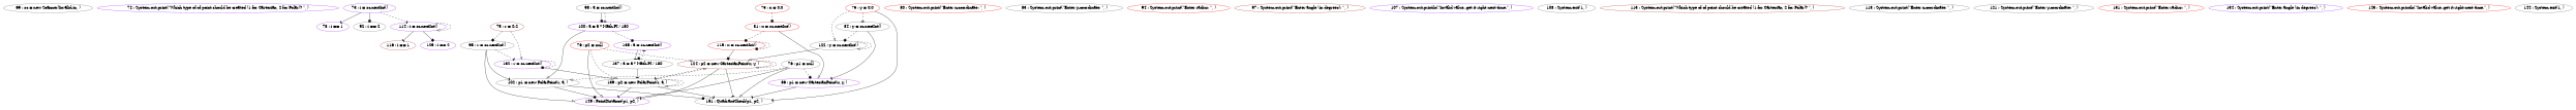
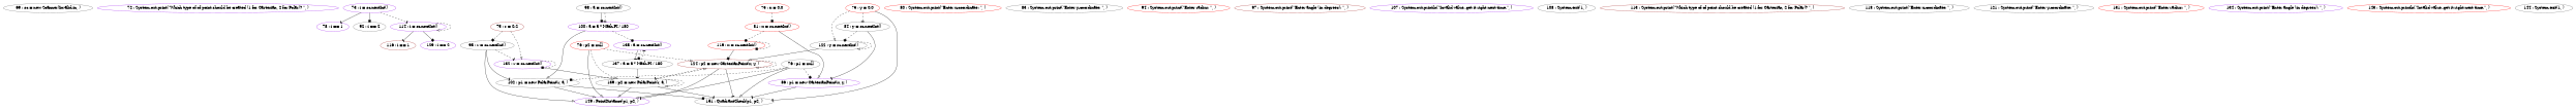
  digraph {
    node [color=gray40]
    edge [arrowhead=tee]
    n1 [label="69 : sc = new Scanner(Invalid.in, )"]
    "72 : System.out.print(\"Which type of of point should be created (1 for Cartesian, 2 for Polar)? \", )" [color=purple]
    "73 : i = sc.nextInt()" [color=purple]
    "78 : i == 1" [color=purple]
    "92 : i == 2"
    "114 : i = sc.nextInt()" [color=purple]
    "116 : i == 1" [color=brown]
    "129 : i == 2" [color=purple]
    "75 : x = 0.0" [color=red]
    "81 : x = sc.nextInt()" [color=red]
    "119 : x = sc.nextInt()" [color=red]
    "86 : p1 = new CartesianPoint(x, y, )" [color=purple]
    "124 : p2 = new CartesianPoint(x, y, )" [color=brown]
    "151 : QuadrantCheck(p1, p2, )"
    "139 : p2 = new PolarPoint(r, a, )"
    "149 : PointDistance(p1, p2, )" [color=purple]
    "75 : y = 0.0" [color=red]
    "84 : y = sc.nextInt()"
    "122 : y = sc.nextInt()"
    n20 [color=brown label="75 : r = 0.2"]
    "95 : r = sc.nextInt()"
    "132 : r = sc.nextInt()" [color=purple]
    "102 : p1 = new PolarPoint(r, a, )"
    "100 : a = a * Math.PI / 180" [color=purple]
    "98 : a = sc.nextInt()"
    "135 : a = sc.nextInt()" [color=purple]
    "137 : a = a * Math.PI / 180"
    "76 : p1 = null"
    "76 : p2 = null" [color=red]
    "80 : System.out.print(\"Enter x-coordinate: \", )" [color=red]
    "83 : System.out.print(\"Enter y-coordinate: \", )"
    "94 : System.out.print(\"Enter radius: \", )" [color=red]
    "97 : System.out.print(\"Enter angle (in degrees): \", )" [color=brown]
    "107 : System.out.println(\"Invalid value..get it right next time.\", )" [color=purple]
    "108 : System.exit(1, )"
    "113 : System.out.print(\"Which type of of point should be created (1 for Cartesian, 2 for Polar)? \", )" [color=brown]
    "118 : System.out.print(\"Enter x-coordinate: \", )"
    "121 : System.out.print(\"Enter y-coordinate: \", )"
    "131 : System.out.print(\"Enter radius: \", )" [color=red]
    "134 : System.out.print(\"Enter angle (in degrees): \", )" [color=purple]
    "143 : System.out.println(\"Invalid value..get it right next time.\", )" [color=red]
    "144 : System.exit(1, )"
    "73 : i = sc.nextInt()" -> "78 : i == 1"
    "73 : i = sc.nextInt()" -> "92 : i == 2" [arrowhead=box]
    "73 : i = sc.nextInt()" -> "114 : i = sc.nextInt()" [style=dashed]
    "114 : i = sc.nextInt()" -> "114 : i = sc.nextInt()" [arrowhead=onormal style=dashed]
    "114 : i = sc.nextInt()" -> "116 : i == 1"
    "114 : i = sc.nextInt()" -> "129 : i == 2" [arrowhead=box]
    "75 : x = 0.0" -> "81 : x = sc.nextInt()" [arrowhead=box style=dashed]
    "81 : x = sc.nextInt()" -> "119 : x = sc.nextInt()" [arrowhead=box style=dashed]
    "81 : x = sc.nextInt()" -> "86 : p1 = new CartesianPoint(x, y, )" [arrowhead=onormal]
    "119 : x = sc.nextInt()" -> "119 : x = sc.nextInt()" [arrowhead=box style=dashed]
    "119 : x = sc.nextInt()" -> "124 : p2 = new CartesianPoint(x, y, )" [arrowhead=box]
    "86 : p1 = new CartesianPoint(x, y, )" -> "151 : QuadrantCheck(p1, p2, )"
    "124 : p2 = new CartesianPoint(x, y, )" -> "124 : p2 = new CartesianPoint(x, y, )" [arrowhead=onormal style=dashed]
    "124 : p2 = new CartesianPoint(x, y, )" -> "151 : QuadrantCheck(p1, p2, )"
    "124 : p2 = new CartesianPoint(x, y, )" -> "139 : p2 = new PolarPoint(r, a, )" [style=dashed]
    "124 : p2 = new CartesianPoint(x, y, )" -> "149 : PointDistance(p1, p2, )"
    "139 : p2 = new PolarPoint(r, a, )" -> "124 : p2 = new CartesianPoint(x, y, )" [arrowhead=onormal style=dashed]
    "139 : p2 = new PolarPoint(r, a, )" -> "151 : QuadrantCheck(p1, p2, )"
    "139 : p2 = new PolarPoint(r, a, )" -> "139 : p2 = new PolarPoint(r, a, )" [arrowhead=onormal style=dashed]
-   "139 : p2 = new PolarPoint(r, a, )" -> "149 : PointDistance(p1, p2, )"
+   "139 : p2 = new PolarPoint(r, a, )" -> "149 : PointDistance(p1, p2, )" [arrowhead=onormal]
    "75 : y = 0.0" -> "151 : QuadrantCheck(p1, p2, )"
    "75 : y = 0.0" -> "84 : y = sc.nextInt()" [style=dashed]
    "75 : y = 0.0" -> "122 : y = sc.nextInt()" [arrowhead=onormal style=dashed]
    "84 : y = sc.nextInt()" -> "86 : p1 = new CartesianPoint(x, y, )"
    "84 : y = sc.nextInt()" -> "122 : y = sc.nextInt()" [arrowhead=box style=dashed]
    "122 : y = sc.nextInt()" -> "124 : p2 = new CartesianPoint(x, y, )" [arrowhead=onormal]
    "122 : y = sc.nextInt()" -> "122 : y = sc.nextInt()" [arrowhead=onormal style=dashed]
    n20 -> "95 : r = sc.nextInt()" [arrowhead=box style=dashed]
    n20 -> "132 : r = sc.nextInt()" [arrowhead=onormal style=dashed]
    "95 : r = sc.nextInt()" -> "149 : PointDistance(p1, p2, )" [arrowhead=onormal]
    "95 : r = sc.nextInt()" -> "132 : r = sc.nextInt()" [style=dashed]
    "95 : r = sc.nextInt()" -> "102 : p1 = new PolarPoint(r, a, )"
    "132 : r = sc.nextInt()" -> "139 : p2 = new PolarPoint(r, a, )" [arrowhead=onormal]
    "132 : r = sc.nextInt()" -> "132 : r = sc.nextInt()" [arrowhead=box style=dashed]
    "102 : p1 = new PolarPoint(r, a, )" -> "151 : QuadrantCheck(p1, p2, )" [arrowhead=box]
-   "102 : p1 = new PolarPoint(r, a, )" -> "149 : PointDistance(p1, p2, )" [arrowhead=box]
+   "102 : p1 = new PolarPoint(r, a, )" -> "149 : PointDistance(p1, p2, )" [arrowhead=onormal]
    "100 : a = a * Math.PI / 180" -> "102 : p1 = new PolarPoint(r, a, )" [arrowhead=onormal]
    "100 : a = a * Math.PI / 180" -> "135 : a = sc.nextInt()" [arrowhead=box style=dashed]
    "98 : a = sc.nextInt()" -> "100 : a = a * Math.PI / 180" [arrowhead=box]
    "98 : a = sc.nextInt()" -> "100 : a = a * Math.PI / 180" [style=dashed]
    "135 : a = sc.nextInt()" -> "137 : a = a * Math.PI / 180"
    "135 : a = sc.nextInt()" -> "137 : a = a * Math.PI / 180" [arrowhead=box style=dashed]
    "137 : a = a * Math.PI / 180" -> "139 : p2 = new PolarPoint(r, a, )"
    "137 : a = a * Math.PI / 180" -> "135 : a = sc.nextInt()" [style=dashed]
    "76 : p1 = null" -> "86 : p1 = new CartesianPoint(x, y, )" [arrowhead=box style=dashed]
    "76 : p1 = null" -> "151 : QuadrantCheck(p1, p2, )" [arrowhead=onormal]
    "76 : p1 = null" -> "149 : PointDistance(p1, p2, )" [arrowhead=onormal]
-   "76 : p1 = null" -> "102 : p1 = new PolarPoint(r, a, )" [arrowhead=onormal style=dashed]
+   "76 : p1 = null" -> "102 : p1 = new PolarPoint(r, a, )" [arrowhead=box style=dashed]
    "76 : p2 = null" -> "124 : p2 = new CartesianPoint(x, y, )" [arrowhead=onormal style=dashed]
    "76 : p2 = null" -> "139 : p2 = new PolarPoint(r, a, )" [arrowhead=onormal style=dashed]
    "76 : p2 = null" -> "149 : PointDistance(p1, p2, )" [arrowhead=onormal]
  }
